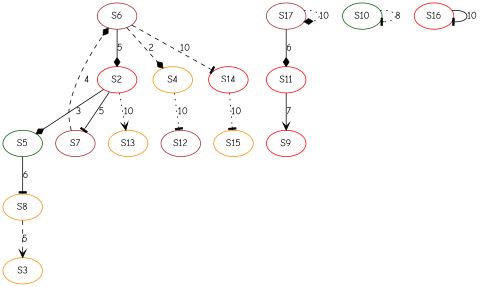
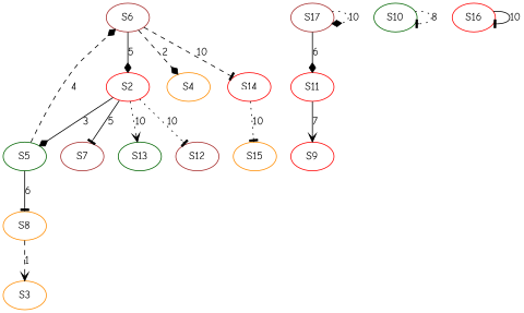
  strict digraph {
    fontname="Comic Neue"
    node [color=red fontname="Comic Neue"]
    edge [arrowhead=tee fontname="Comic Neue" style=solid]
    S6 [color=brown]
    S2
    S4 [color=darkorange]
    S14
    S5 [color=darkgreen]
    S7 [color=brown]
    S12 [color=brown]
-   S13 [color=darkorange]
+   S13 [color=darkgreen]
    S15 [color=darkorange]
    S8 [color=darkorange]
    S3 [color=darkorange]
    S11
    S9
    S10 [color=darkgreen]
    S17 [color=brown]
    S16
    S6 -> S2 [arrowhead=diamond label=5]
    S6 -> S4 [arrowhead=diamond label=2 style=dashed]
    S6 -> S14 [label=10 style=dashed]
    S2 -> S5 [arrowhead=diamond label=3]
    S2 -> S7 [label=5]
-   S4 -> S12 [label=10 style=dotted]
+   S2 -> S12 [label=10 style=dotted]
    S2 -> S13 [arrowhead=vee label=10 style=dotted]
    S14 -> S15 [label=10 style=dotted]
-   S7 -> S6 [arrowhead=diamond label=4 style=dashed]
+   S5 -> S6 [arrowhead=diamond label=4 style=dashed]
    S5 -> S8 [label=6]
-   S8 -> S3 [arrowhead=vee label=5 style=dashed]
+   S8 -> S3 [arrowhead=vee label=1 style=dashed]
    S11 -> S9 [arrowhead=vee label=7]
    S10 -> S10 [label=8 style=dotted]
    S17 -> S11 [arrowhead=diamond label=6]
    S17 -> S17 [arrowhead=diamond label=10 style=dotted]
    S16 -> S16 [label=10]
  }
